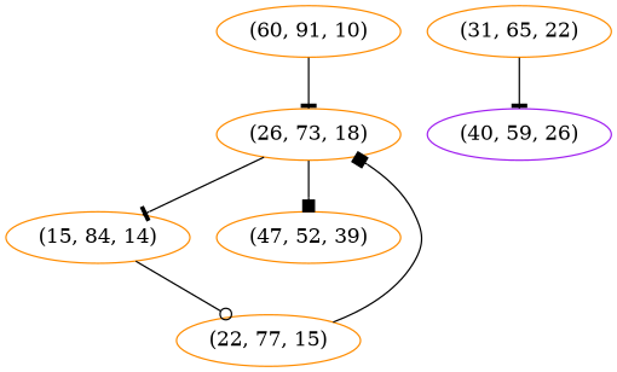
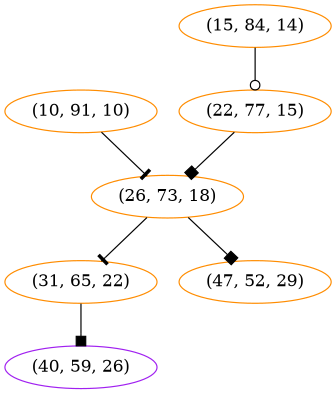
  digraph {
    node [color=darkorange]
    edge [arrowhead=box]
-   "(10, 91, 10)" [label="(60, 91, 10)"]
+   "(10, 91, 10)"
    "(26, 73, 18)"
    "(15, 84, 14)"
    "(22, 77, 15)"
    "(31, 65, 22)"
-   "(47, 52, 29)" [label="(47, 52, 39)"]
+   "(47, 52, 29)"
    "(40, 59, 26)" [color=purple]
    "(10, 91, 10)" -> "(26, 73, 18)" [arrowhead=tee]
-   "(26, 73, 18)" -> "(15, 84, 14)" [arrowhead=tee]
+   "(26, 73, 18)" -> "(31, 65, 22)" [arrowhead=tee]
    "(26, 73, 18)" -> "(47, 52, 29)"
    "(15, 84, 14)" -> "(22, 77, 15)" [arrowhead=odot]
    "(22, 77, 15)" -> "(26, 73, 18)"
-   "(31, 65, 22)" -> "(40, 59, 26)" [arrowhead=tee]
+   "(31, 65, 22)" -> "(40, 59, 26)"
  }
